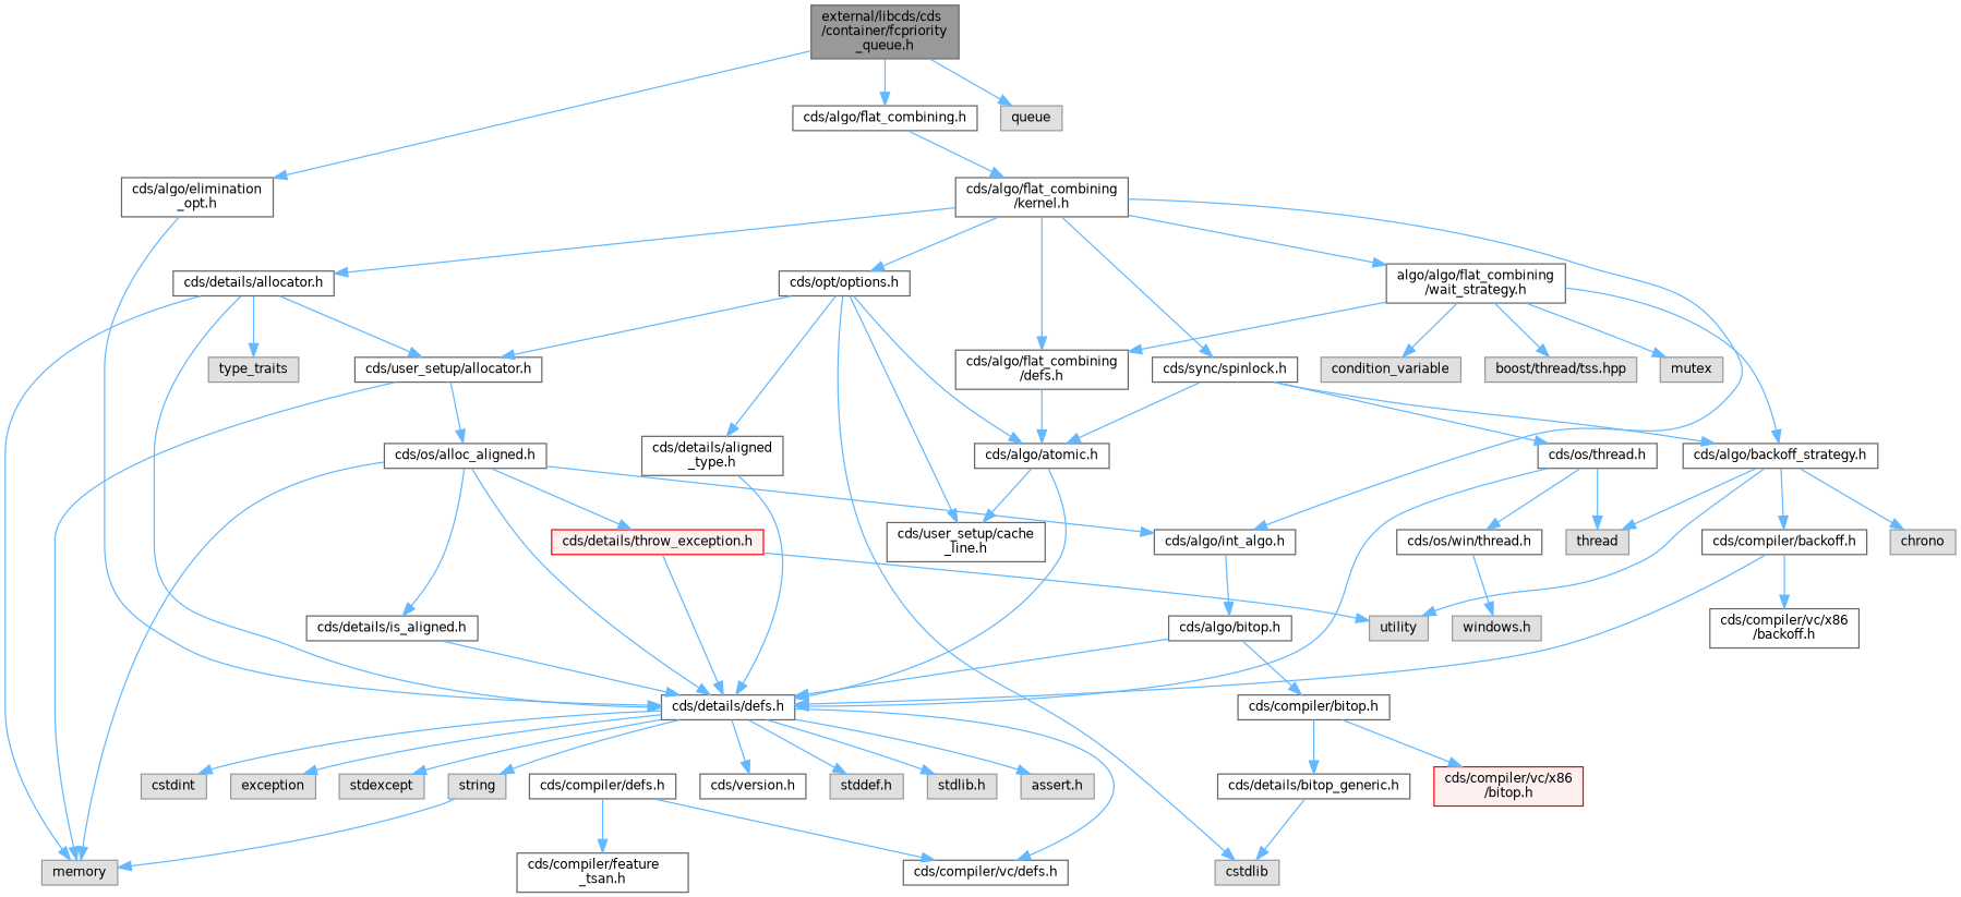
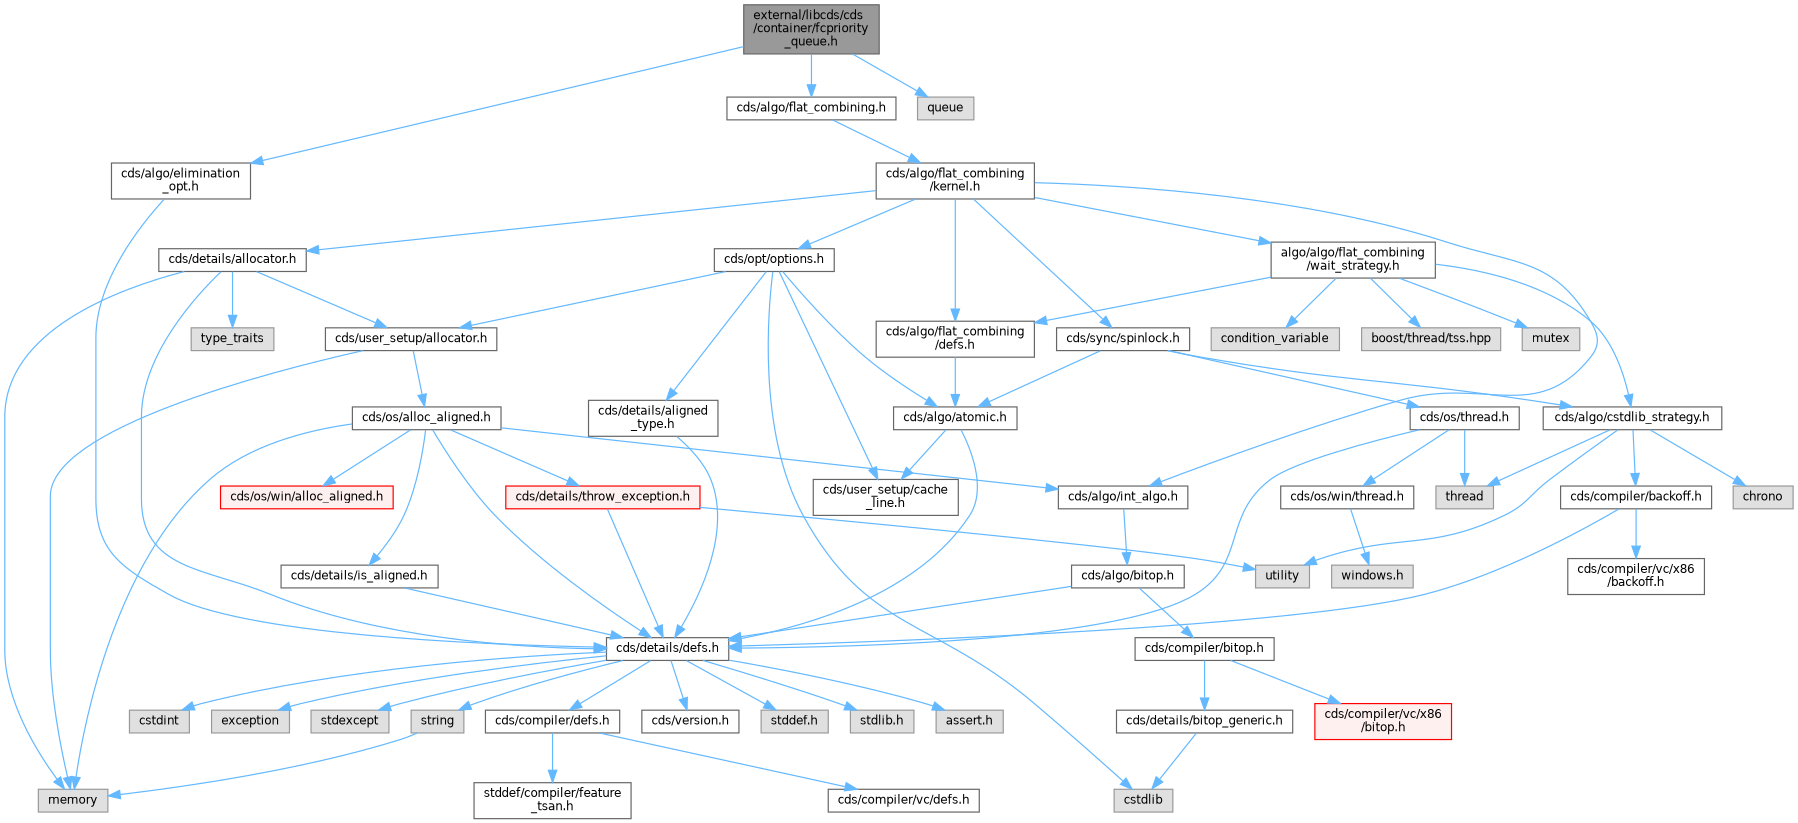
  digraph {
    node [color=grey40 fillcolor=white fontname=Helvetica fontsize=10 shape=box style=filled]
    edge [color=steelblue1 fontname=Helvetica fontsize=10 labelfontname=Helvetica labelfontsize=10 style=solid]
    n1 [color=gray40 fillcolor=grey60 fontcolor=black height=0.2 label="external/libcds/cds\l/container/fcpriority\l_queue.h" width=0.4]
    n2 [height=0.2 label="cds/algo/flat_combining.h" width=0.4]
    n3 [height=0.2 label="cds/algo/elimination\l_opt.h" width=0.4]
    n4 [color=grey60 fillcolor="#E0E0E0" height=0.2 label=queue width=0.4]
    n5 [height=0.2 label="cds/algo/flat_combining\l/kernel.h" width=0.4]
    n6 [height=0.2 label="cds/details/defs.h" width=0.4]
    n7 [height=0.2 label="cds/algo/flat_combining\l/defs.h" width=0.4]
    n8 [height=0.2 label="algo/algo/flat_combining\l/wait_strategy.h" width=0.4]
    n9 [height=0.2 label="cds/sync/spinlock.h" width=0.4]
    n10 [height=0.2 label="cds/details/allocator.h" width=0.4]
    n11 [height=0.2 label="cds/algo/int_algo.h" width=0.4]
    n12 [height=0.2 label="cds/opt/options.h" width=0.4]
    n13 [height=0.2 label="cds/algo/atomic.h" width=0.4]
-   n14 [height=0.2 label="cds/algo/backoff_strategy.h" width=0.4]
+   n14 [height=0.2 label="cds/algo/cstdlib_strategy.h" width=0.4]
    n15 [color=grey60 fillcolor="#E0E0E0" height=0.2 label=mutex width=0.4]
    n16 [color=grey60 fillcolor="#E0E0E0" height=0.2 label=condition_variable width=0.4]
    n17 [color=grey60 fillcolor="#E0E0E0" height=0.2 label="boost/thread/tss.hpp" width=0.4]
    n18 [height=0.2 label="cds/os/thread.h" width=0.4]
    n19 [color=grey60 fillcolor="#E0E0E0" height=0.2 label=memory width=0.4]
    n20 [color=grey60 fillcolor="#E0E0E0" height=0.2 label=type_traits width=0.4]
    n21 [height=0.2 label="cds/user_setup/allocator.h" width=0.4]
    n22 [height=0.2 label="cds/algo/bitop.h" width=0.4]
    n23 [height=0.2 label="cds/user_setup/cache\l_line.h" width=0.4]
    n24 [color=grey60 fillcolor="#E0E0E0" height=0.2 label=cstdlib width=0.4]
    n25 [height=0.2 label="cds/details/aligned\l_type.h" width=0.4]
    n26 [color=grey60 fillcolor="#E0E0E0" height=0.2 label="stddef.h" width=0.4]
    n27 [color=grey60 fillcolor="#E0E0E0" height=0.2 label="stdlib.h" width=0.4]
    n28 [color=grey60 fillcolor="#E0E0E0" height=0.2 label="assert.h" width=0.4]
    n29 [color=grey60 fillcolor="#E0E0E0" height=0.2 label=cstdint width=0.4]
    n30 [color=grey60 fillcolor="#E0E0E0" height=0.2 label=exception width=0.4]
    n31 [color=grey60 fillcolor="#E0E0E0" height=0.2 label=stdexcept width=0.4]
    n32 [color=grey60 fillcolor="#E0E0E0" height=0.2 label=string width=0.4]
    n33 [height=0.2 label="cds/version.h" width=0.4]
    n34 [height=0.2 label="cds/compiler/defs.h" width=0.4]
    n35 [height=0.2 label="cds/compiler/vc/defs.h" width=0.4]
-   n36 [height=0.2 label="cds/compiler/feature\l_tsan.h" width=0.4]
+   n36 [height=0.2 label="stddef/compiler/feature\l_tsan.h" width=0.4]
    n37 [color=grey60 fillcolor="#E0E0E0" height=0.2 label=utility width=0.4]
    n38 [color=grey60 fillcolor="#E0E0E0" height=0.2 label=thread width=0.4]
    n39 [color=grey60 fillcolor="#E0E0E0" height=0.2 label=chrono width=0.4]
    n40 [height=0.2 label="cds/compiler/backoff.h" width=0.4]
    n41 [height=0.2 label="cds/compiler/vc/x86\l/backoff.h" width=0.4]
    n42 [height=0.2 label="cds/os/win/thread.h" width=0.4]
    n43 [color=grey60 fillcolor="#E0E0E0" height=0.2 label="windows.h" width=0.4]
    n44 [height=0.2 label="cds/os/alloc_aligned.h" width=0.4]
+   n45 [color=red fillcolor="#FFF0F0" height=0.2 label="cds/os/win/alloc_aligned.h" width=0.4]
    n46 [height=0.2 label="cds/details/is_aligned.h" width=0.4]
    n47 [color=red fillcolor="#FFF0F0" height=0.2 label="cds/details/throw_exception.h" width=0.4]
    n48 [height=0.2 label="cds/compiler/bitop.h" width=0.4]
    n49 [color=red fillcolor="#FFF0F0" height=0.2 label="cds/compiler/vc/x86\l/bitop.h" width=0.4]
    n50 [height=0.2 label="cds/details/bitop_generic.h" width=0.4]
    n1 -> n2
    n1 -> n3
    n1 -> n4
    n2 -> n5
    n3 -> n6
    n5 -> n7
    n5 -> n8
    n5 -> n9
    n5 -> n10
    n5 -> n11
    n5 -> n12
    n6 -> n26
    n6 -> n27
    n6 -> n28
    n6 -> n29
    n6 -> n30
    n6 -> n31
    n6 -> n32
    n6 -> n33
-   n6 -> n35
+   n6 -> n34
    n7 -> n13
    n8 -> n7
    n8 -> n14
    n8 -> n15
    n8 -> n16
    n8 -> n17
    n9 -> n13
    n9 -> n14
    n9 -> n18
    n10 -> n6
    n10 -> n19
    n10 -> n20
    n10 -> n21
    n11 -> n22
    n12 -> n13
    n12 -> n21
    n12 -> n23
    n12 -> n24
    n12 -> n25
    n13 -> n6
    n13 -> n23
    n14 -> n37
    n14 -> n38
    n14 -> n39
    n14 -> n40
    n18 -> n6
    n18 -> n38
    n18 -> n42
    n21 -> n19
    n21 -> n44
    n22 -> n6
    n22 -> n48
    n25 -> n6
    n32 -> n19
    n34 -> n35
    n34 -> n36
    n40 -> n6
    n40 -> n41
    n42 -> n43
    n44 -> n6
    n44 -> n11
    n44 -> n19
+   n44 -> n45
    n44 -> n46
    n44 -> n47
    n46 -> n6
    n47 -> n6
    n47 -> n37
    n48 -> n49
    n48 -> n50
    n50 -> n24
  }
